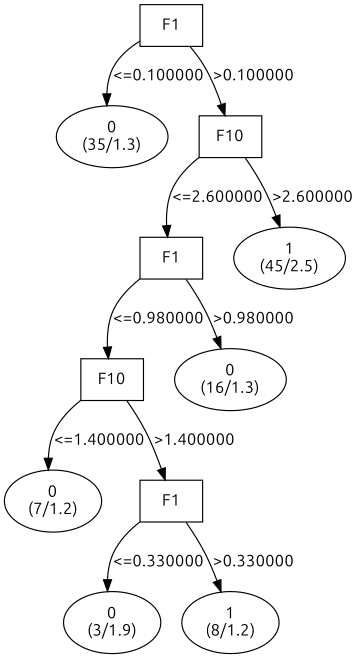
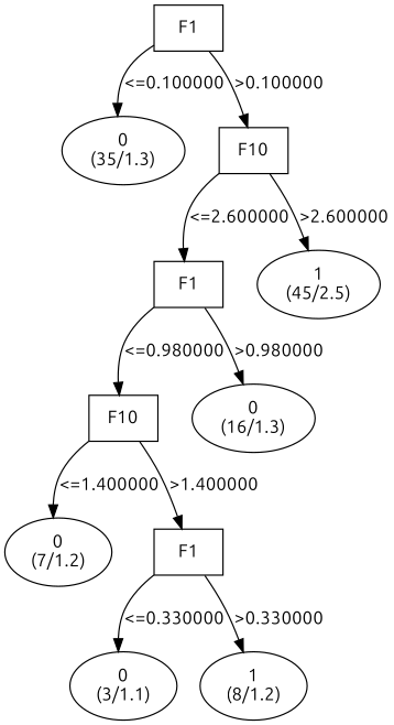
  digraph {
    fontname=Ubuntu
    node [fontname=Ubuntu shape=ellipse]
    edge [fontname=Ubuntu]
    n1 [label="F1\n" shape=box]
    n2 [label="0\n(35/1.3)"]
    n3 [label="F10\n" shape=box]
    n4 [label="F1\n" shape=box]
    n5 [label="1\n(45/2.5)"]
    n6 [label="F10\n" shape=box]
    n7 [label="0\n(16/1.3)"]
    n8 [label="0\n(7/1.2)"]
    n9 [label="F1\n" shape=box]
-   n10 [label="0\n(3/1.9)"]
+   n10 [label="0\n(3/1.1)"]
    n11 [label="1\n(8/1.2)"]
    n1 -> n2 [label="<=0.100000"]
    n1 -> n3 [label=">0.100000"]
    n3 -> n4 [label="<=2.600000"]
    n3 -> n5 [label=">2.600000"]
    n4 -> n6 [label="<=0.980000"]
    n4 -> n7 [label=">0.980000"]
    n6 -> n8 [label="<=1.400000"]
    n6 -> n9 [label=">1.400000"]
    n9 -> n10 [label="<=0.330000"]
    n9 -> n11 [label=">0.330000"]
  }
